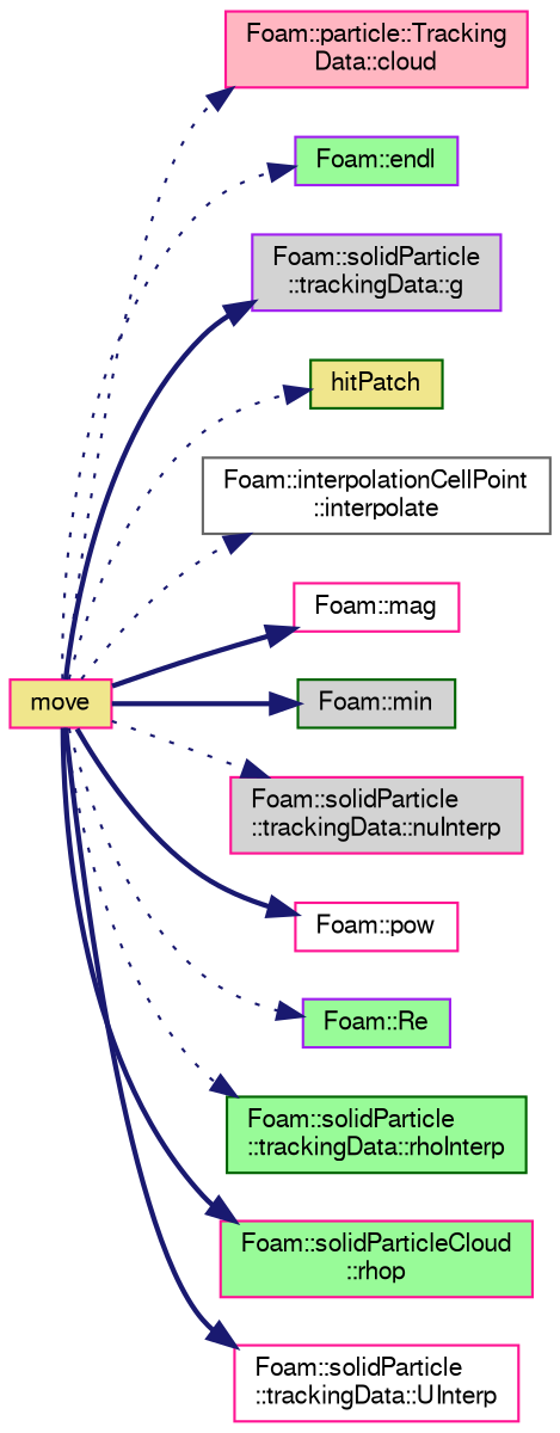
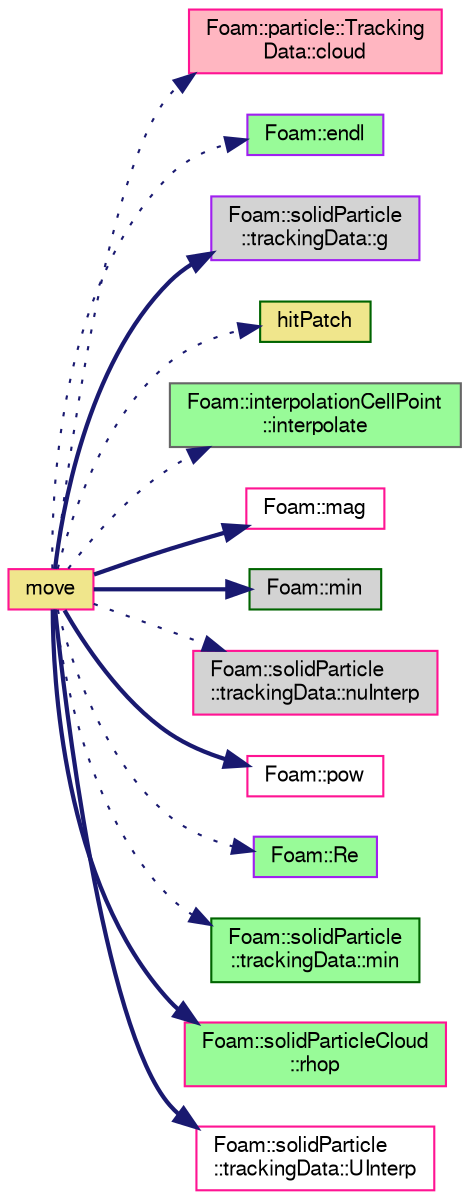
  digraph {
    rankdir=LR
    node [color=deeppink fillcolor=palegreen fontname=FreeSans fontsize=10 shape=record style=filled]
    edge [color=midnightblue fontname=FreeSans fontsize=10 labelfontname=FreeSans labelfontsize=10 style=dotted]
    n1 [fillcolor=khaki fontcolor=black height=0.2 label=move width=0.4]
    n2 [fillcolor=lightpink height=0.2 label="Foam::particle::Tracking\lData::cloud" width=0.4]
    n3 [color=purple height=0.2 label="Foam::endl" width=0.4]
    n4 [color=purple fillcolor=lightgrey height=0.2 label="Foam::solidParticle\l::trackingData::g" width=0.4]
    n5 [color=darkgreen fillcolor=khaki height=0.2 label=hitPatch width=0.4]
-   n6 [color=gray40 fillcolor=white height=0.2 label="Foam::interpolationCellPoint\l::interpolate" width=0.4]
+   n6 [color=gray40 height=0.2 label="Foam::interpolationCellPoint\l::interpolate" width=0.4]
    n7 [fillcolor=white height=0.2 label="Foam::mag" width=0.4]
    n8 [color=darkgreen fillcolor=lightgrey height=0.2 label="Foam::min" width=0.4]
    n9 [fillcolor=lightgrey height=0.2 label="Foam::solidParticle\l::trackingData::nuInterp" width=0.4]
    n10 [fillcolor=white height=0.2 label="Foam::pow" width=0.4]
    n11 [color=purple height=0.2 label="Foam::Re" width=0.4]
-   n12 [color=darkgreen height=0.2 label="Foam::solidParticle\l::trackingData::rhoInterp" width=0.4]
+   n12 [color=darkgreen height=0.2 label="Foam::solidParticle\l::trackingData::min" width=0.4]
    n13 [height=0.2 label="Foam::solidParticleCloud\l::rhop" width=0.4]
    n14 [fillcolor=white height=0.2 label="Foam::solidParticle\l::trackingData::UInterp" width=0.4]
    n1 -> n2
    n1 -> n3
    n1 -> n4 [style=bold]
    n1 -> n5
    n1 -> n6
    n1 -> n7 [style=bold]
    n1 -> n8 [style=bold]
    n1 -> n9
    n1 -> n10 [style=bold]
    n1 -> n11
    n1 -> n12
    n1 -> n13 [style=bold]
    n1 -> n14 [style=bold]
  }
